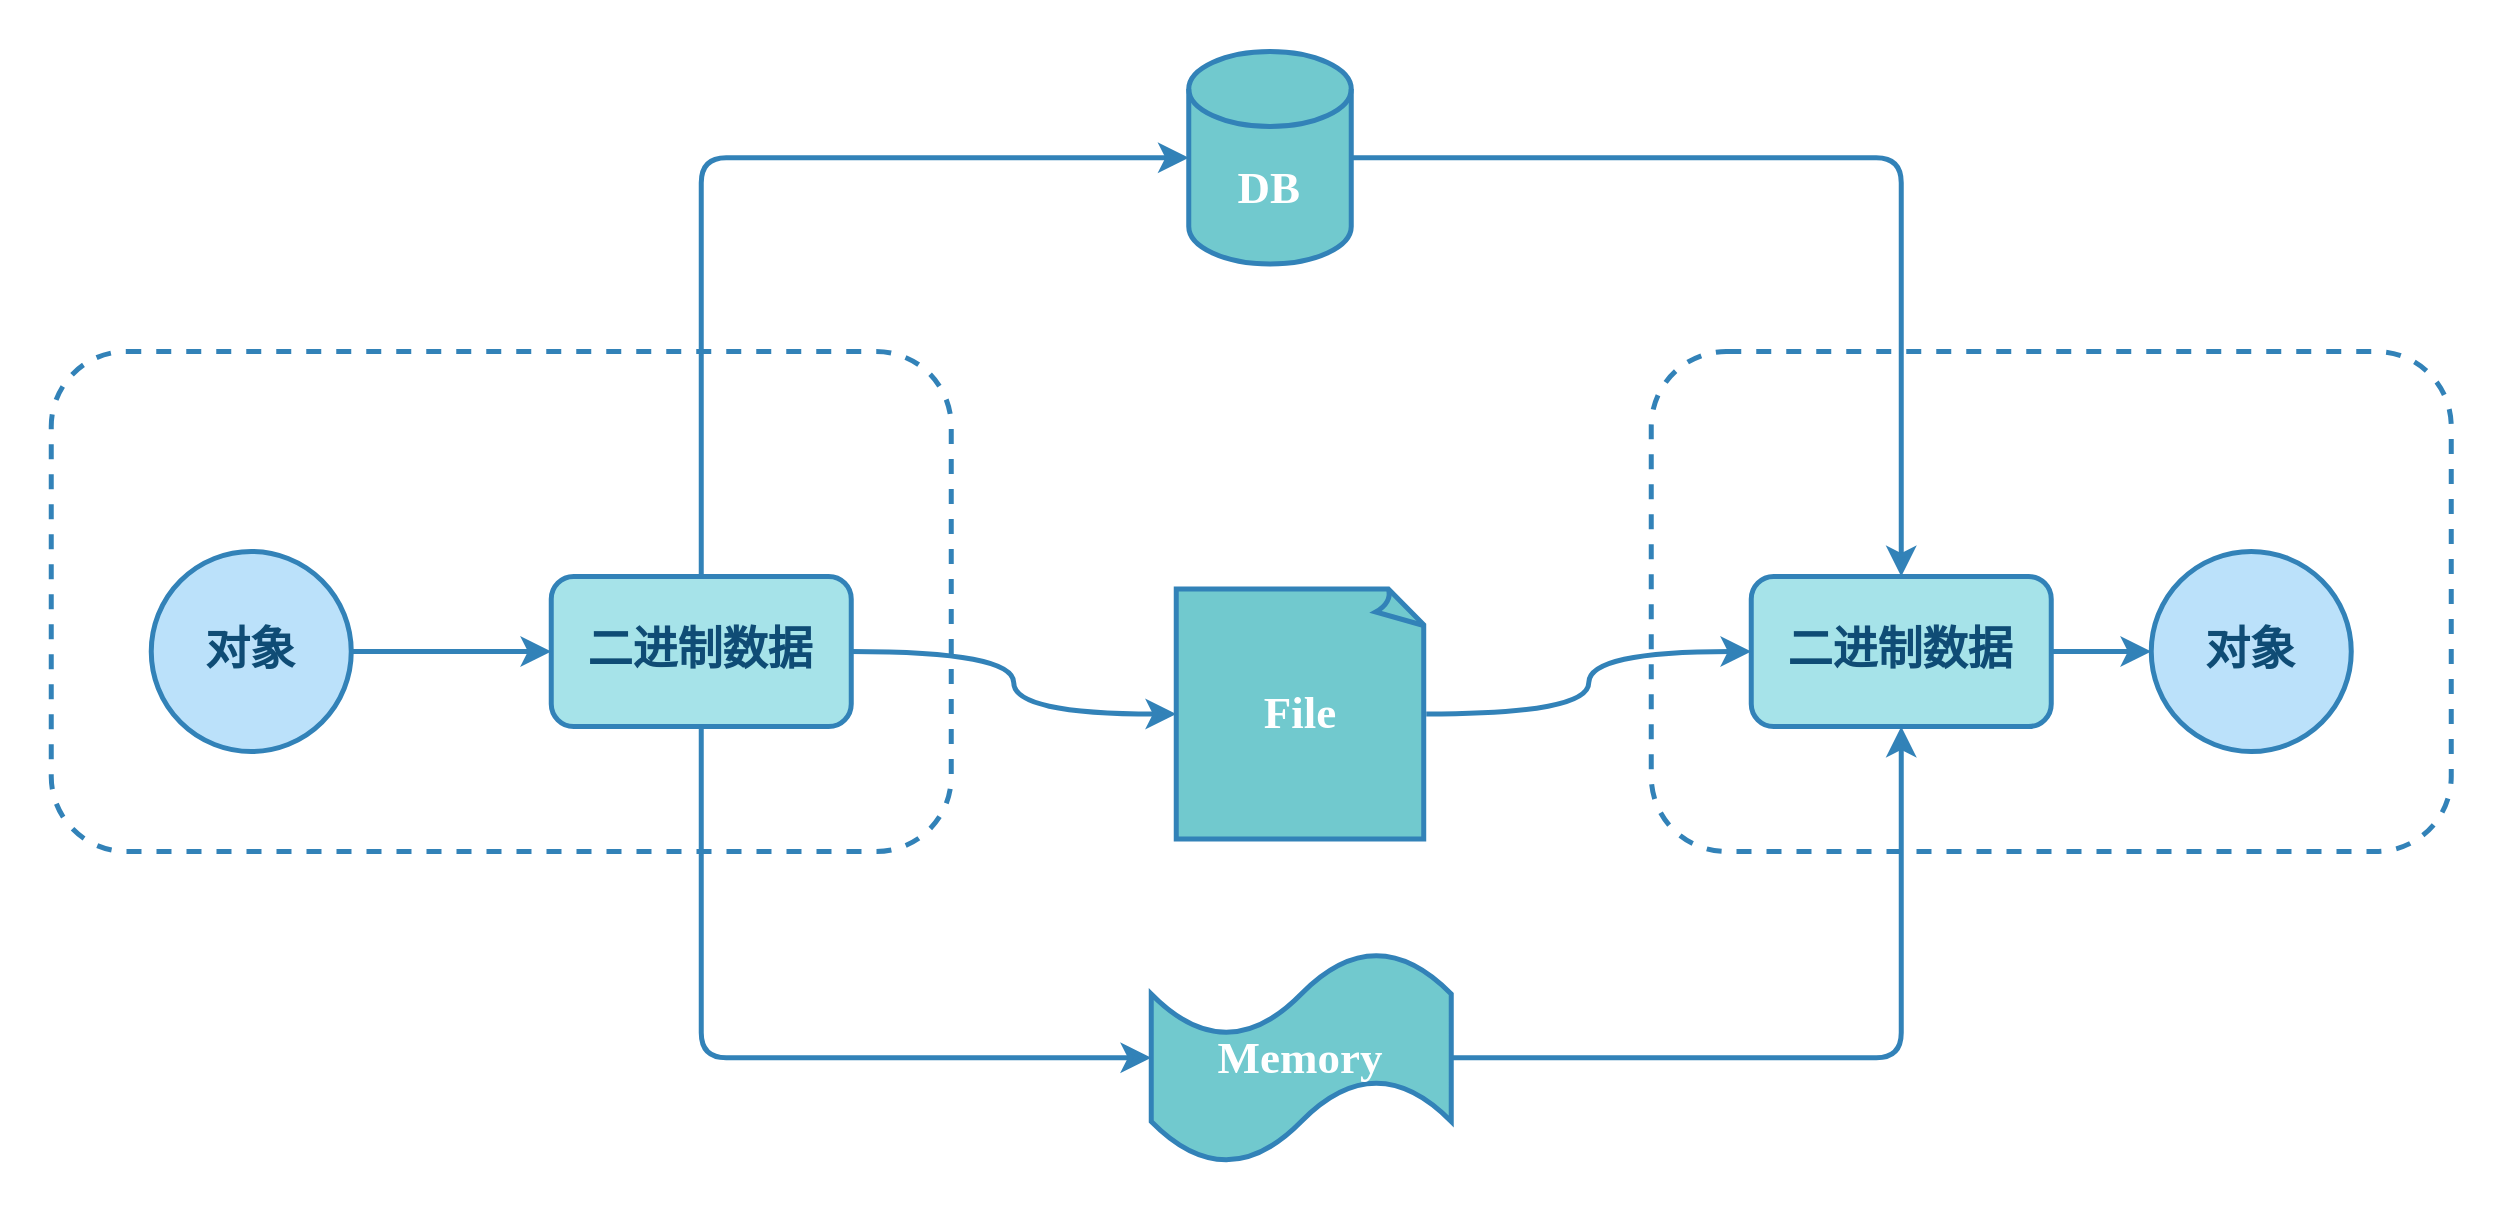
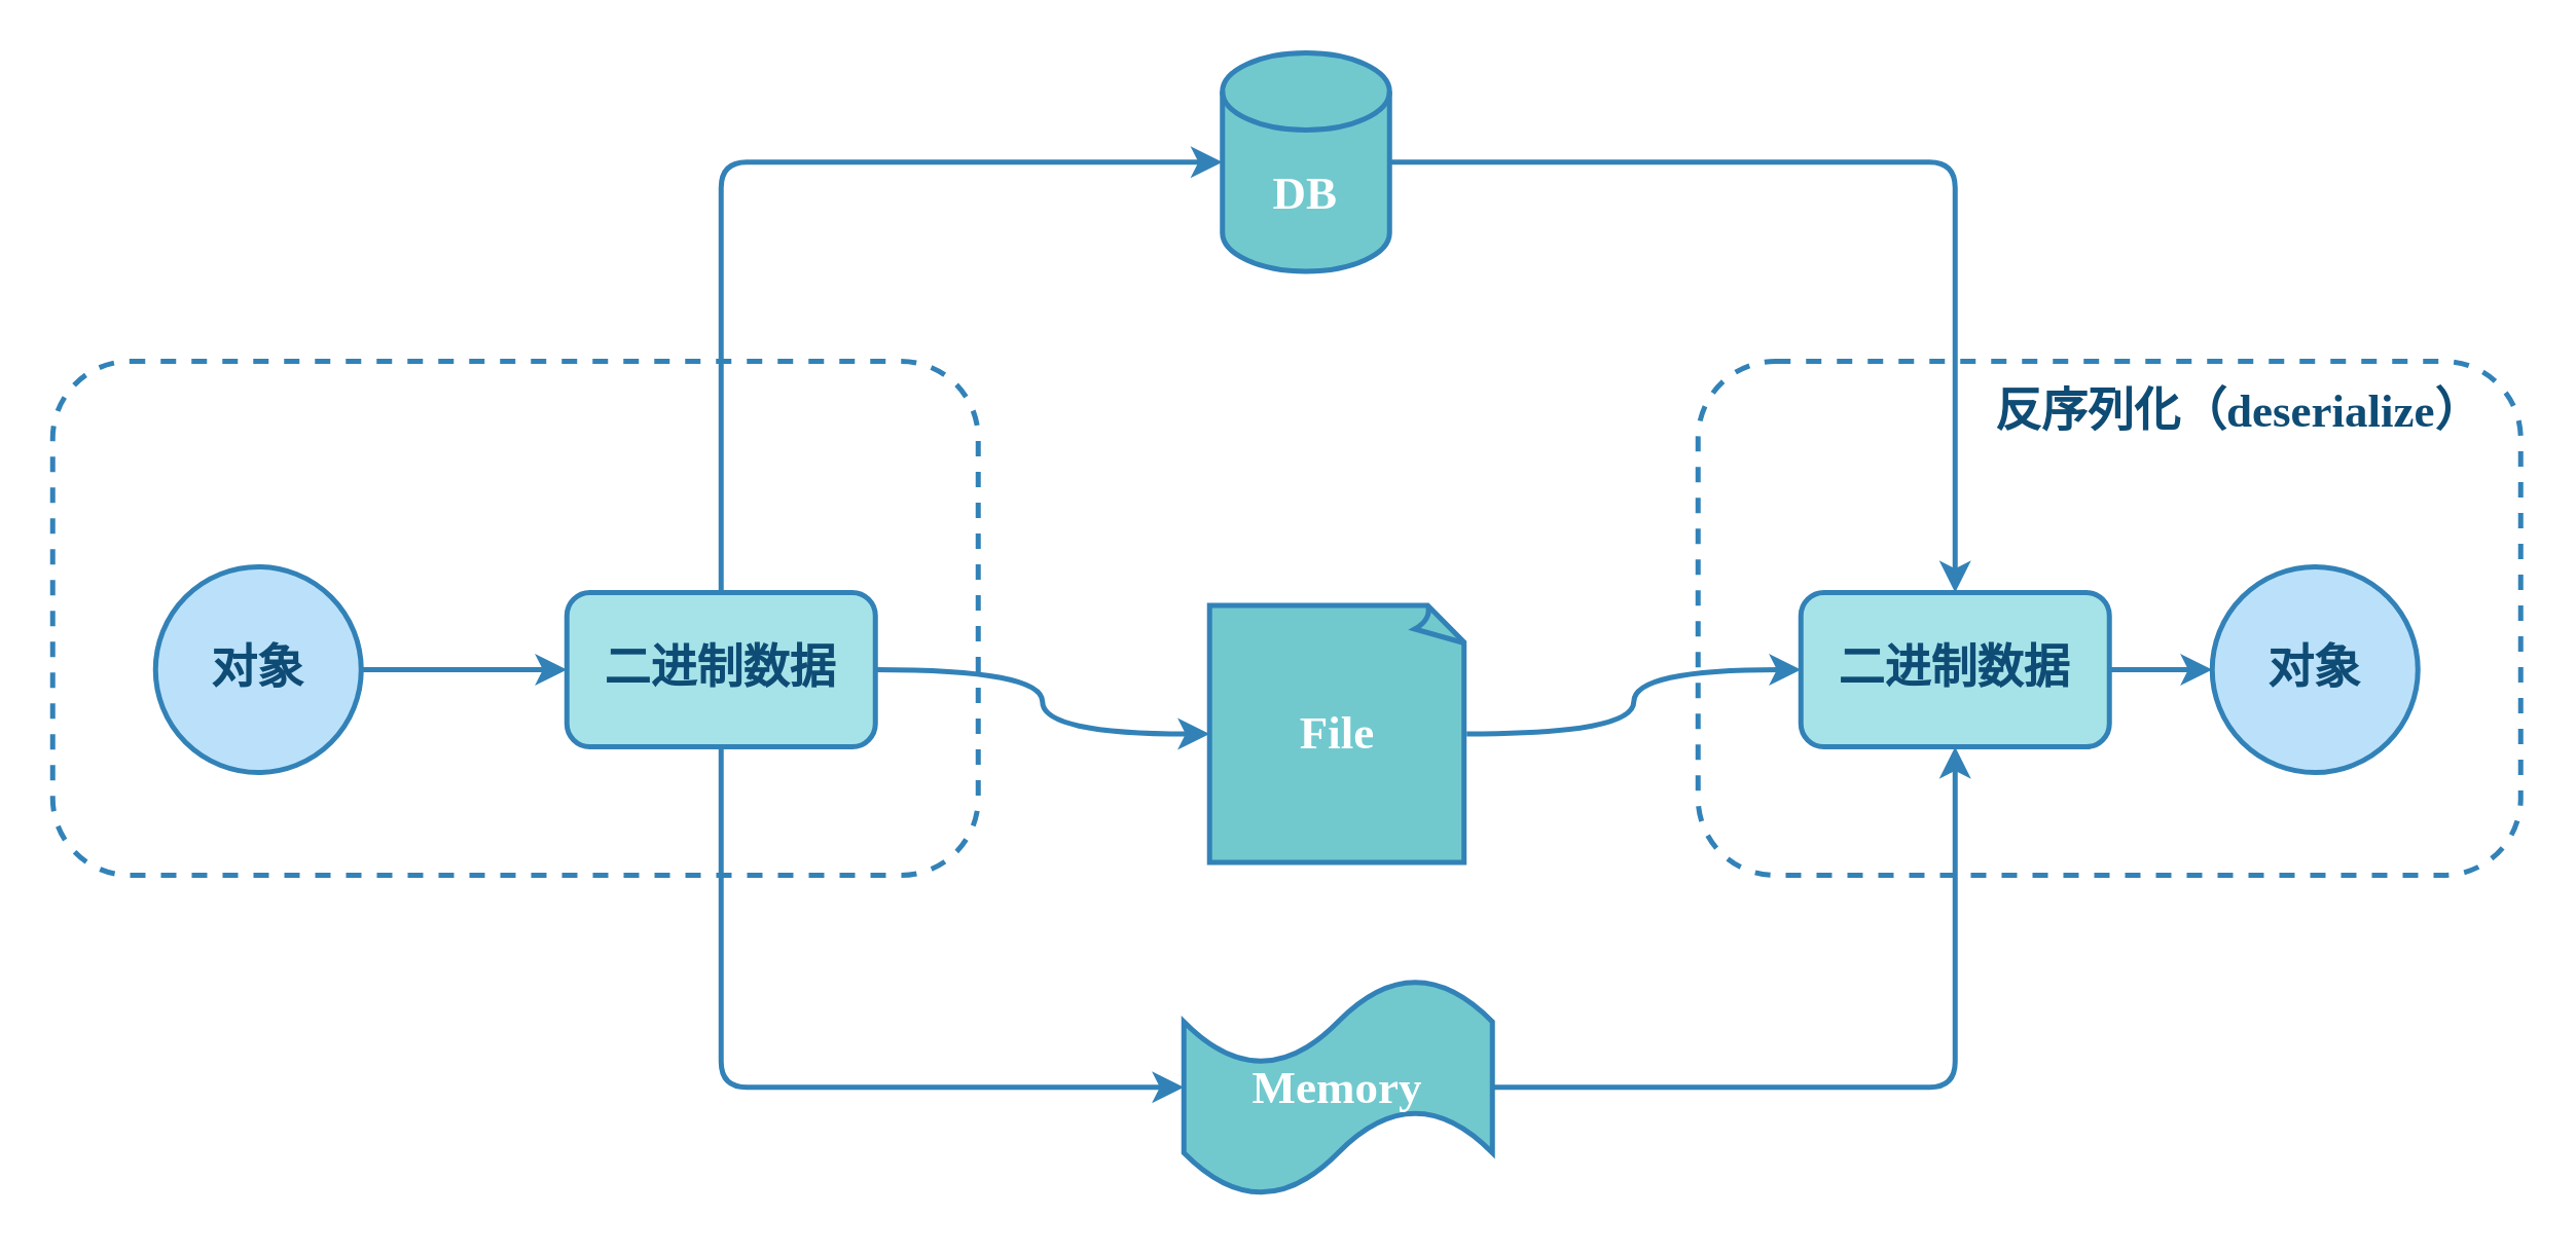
  <mxCell id="0" />
  <mxCell id="1" parent="0" />
  <mxCell id="2" value="" style="whiteSpace=wrap;html=1;fillColor=none;strokeColor=#3282B8;rounded=1;container=0;fontSize=18;fontColor=#0F4C75;fontStyle=1;strokeWidth=2;dashed=1;fontFamily=Comic Sans MS;" parent="1" vertex="1"><mxGeometry x="660" y="140" width="320" height="200" as="geometry" /></mxCell>
  <mxCell id="3" value="对象" style="ellipse;whiteSpace=wrap;html=1;fillColor=#BBE1FA;strokeColor=#3282B8;fontSize=18;container=0;fontColor=#0F4C75;fontStyle=1;strokeWidth=2;fontFamily=Comic Sans MS;" parent="1" vertex="1"><mxGeometry x="860" y="220" width="80" height="80" as="geometry" /></mxCell>
  <mxCell id="4" style="edgeStyle=orthogonalEdgeStyle;orthogonalLoop=1;jettySize=auto;html=1;exitX=1;exitY=0.5;exitDx=0;exitDy=0;entryX=0;entryY=0.5;entryDx=0;entryDy=0;curved=1;fillColor=#f5f5f5;strokeColor=#3282B8;fontSize=18;fontColor=#0F4C75;fontStyle=1;strokeWidth=2;fontFamily=Comic Sans MS;" parent="1" source="5" target="3" edge="1"><mxGeometry relative="1" as="geometry" /></mxCell>
  <mxCell id="5" value="二进制数据" style="rounded=1;whiteSpace=wrap;html=1;fillColor=#A6E3E9;strokeColor=#3282B8;container=0;fontSize=18;fontColor=#0F4C75;fontStyle=1;strokeWidth=2;fontFamily=Comic Sans MS;" parent="1" vertex="1"><mxGeometry x="700" y="230" width="120" height="60" as="geometry" /></mxCell>
+ <mxCell id="6" value="反序列化（deserialize）" style="text;html=1;align=center;verticalAlign=middle;resizable=0;points=[];autosize=1;strokeColor=none;fillColor=none;fontSize=18;fontStyle=1;container=0;fontColor=#0F4C75;strokeWidth=2;fontFamily=Comic Sans MS;" parent="1" vertex="1"><mxGeometry x="760" y="140" width="220" height="40" as="geometry" /></mxCell>
  <mxCell id="7" value="" style="whiteSpace=wrap;html=1;fillColor=none;strokeColor=#3282B8;rounded=1;container=0;fontSize=18;fontColor=#0F4C75;fontStyle=1;strokeWidth=2;dashed=1;fontFamily=Comic Sans MS;" parent="1" vertex="1"><mxGeometry x="20" y="140" width="360" height="200" as="geometry" /></mxCell>
  <mxCell id="8" value="对象" style="ellipse;whiteSpace=wrap;html=1;fillColor=#BBE1FA;strokeColor=#3282B8;fontSize=18;container=0;fontColor=#0F4C75;fontStyle=1;strokeWidth=2;fontFamily=Comic Sans MS;" parent="1" vertex="1"><mxGeometry x="60" y="220" width="80" height="80" as="geometry" /></mxCell>
  <mxCell id="9" value="二进制数据" style="rounded=1;whiteSpace=wrap;html=1;fillColor=#A6E3E9;strokeColor=#3282B8;container=0;fontSize=18;fontColor=#0F4C75;fontStyle=1;strokeWidth=2;fontFamily=Comic Sans MS;" parent="1" vertex="1"><mxGeometry x="220" y="230" width="120" height="60" as="geometry" /></mxCell>
  <mxCell id="10" style="edgeStyle=orthogonalEdgeStyle;orthogonalLoop=1;jettySize=auto;html=1;exitX=1;exitY=0.5;exitDx=0;exitDy=0;entryX=0;entryY=0.5;entryDx=0;entryDy=0;curved=1;fillColor=#f5f5f5;strokeColor=#3282B8;fontSize=18;fontColor=#0F4C75;fontStyle=1;strokeWidth=2;fontFamily=Comic Sans MS;" parent="1" source="8" target="9" edge="1"><mxGeometry relative="1" as="geometry" /></mxCell>
  <mxCell id="11" value="DB" style="shape=cylinder3;whiteSpace=wrap;html=1;boundedLbl=1;backgroundOutline=1;size=15;fontSize=18;fontStyle=1;aspect=fixed;fillColor=#71C9CE;fontColor=#FFFFFF;strokeColor=#3282B8;container=0;strokeWidth=2;fontFamily=Comic Sans MS;" parent="1" vertex="1"><mxGeometry x="475" y="20" width="65" height="85" as="geometry" /></mxCell>
  <mxCell id="12" style="edgeStyle=orthogonalEdgeStyle;orthogonalLoop=1;jettySize=auto;html=1;exitX=1;exitY=0.5;exitDx=0;exitDy=0;exitPerimeter=0;entryX=0.5;entryY=0;entryDx=0;entryDy=0;fillColor=#f5f5f5;strokeColor=#3282B8;fontSize=18;fontColor=#0F4C75;fontStyle=1;strokeWidth=2;fontFamily=Comic Sans MS;" parent="1" source="11" target="5" edge="1"><mxGeometry relative="1" as="geometry" /></mxCell>
  <mxCell id="13" style="edgeStyle=orthogonalEdgeStyle;orthogonalLoop=1;jettySize=auto;html=1;exitX=0.5;exitY=0;exitDx=0;exitDy=0;entryX=0;entryY=0.5;entryDx=0;entryDy=0;entryPerimeter=0;fillColor=#f5f5f5;strokeColor=#3282B8;fontSize=18;fontColor=#0F4C75;fontStyle=1;strokeWidth=2;fontFamily=Comic Sans MS;" parent="1" source="9" target="11" edge="1"><mxGeometry relative="1" as="geometry" /></mxCell>
  <mxCell id="14" value="Memory" style="shape=tape;whiteSpace=wrap;html=1;fontSize=18;fillColor=#71C9CE;fontColor=#FFFFFF;strokeColor=#3282B8;container=0;fontStyle=1;strokeWidth=2;fontFamily=Comic Sans MS;" parent="1" vertex="1"><mxGeometry x="460" y="380" width="120" height="85" as="geometry" /></mxCell>
  <mxCell id="15" style="edgeStyle=orthogonalEdgeStyle;orthogonalLoop=1;jettySize=auto;html=1;exitX=1;exitY=0.5;exitDx=0;exitDy=0;exitPerimeter=0;entryX=0.5;entryY=1;entryDx=0;entryDy=0;fillColor=#f5f5f5;strokeColor=#3282B8;fontSize=18;fontColor=#0F4C75;fontStyle=1;strokeWidth=2;fontFamily=Comic Sans MS;" parent="1" source="14" target="5" edge="1"><mxGeometry relative="1" as="geometry" /></mxCell>
  <mxCell id="16" style="edgeStyle=orthogonalEdgeStyle;orthogonalLoop=1;jettySize=auto;html=1;entryX=0;entryY=0.5;entryDx=0;entryDy=0;entryPerimeter=0;fillColor=#f5f5f5;strokeColor=#3282B8;fontSize=18;fontColor=#0F4C75;fontStyle=1;strokeWidth=2;fontFamily=Comic Sans MS;exitX=0.5;exitY=1;exitDx=0;exitDy=0;" parent="1" source="9" target="14" edge="1"><mxGeometry relative="1" as="geometry" /></mxCell>
  <mxCell id="17" value="File" style="whiteSpace=wrap;html=1;shape=mxgraph.basic.document;fontSize=18;fontStyle=1;fillColor=#71C9CE;fontColor=#FFFFFF;strokeColor=#3282B8;container=0;strokeWidth=2;fontFamily=Comic Sans MS;" parent="1" vertex="1"><mxGeometry x="470" y="235" width="100" height="100" as="geometry" /></mxCell>
  <mxCell id="18" style="edgeStyle=orthogonalEdgeStyle;orthogonalLoop=1;jettySize=auto;html=1;exitX=1;exitY=0.5;exitDx=0;exitDy=0;exitPerimeter=0;entryX=0;entryY=0.5;entryDx=0;entryDy=0;fillColor=#f5f5f5;strokeColor=#3282B8;curved=1;fontSize=18;fontColor=#0F4C75;fontStyle=1;strokeWidth=2;fontFamily=Comic Sans MS;" parent="1" source="17" target="5" edge="1"><mxGeometry relative="1" as="geometry" /></mxCell>
  <mxCell id="19" style="edgeStyle=orthogonalEdgeStyle;orthogonalLoop=1;jettySize=auto;html=1;curved=1;fillColor=#f5f5f5;strokeColor=#3282B8;fontSize=18;fontColor=#0F4C75;fontStyle=1;strokeWidth=2;fontFamily=Comic Sans MS;" parent="1" source="9" target="17" edge="1"><mxGeometry relative="1" as="geometry" /></mxCell>
